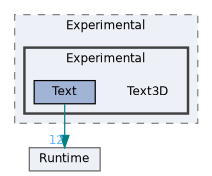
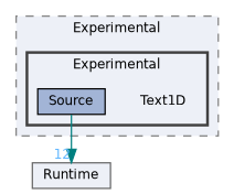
  digraph {
    compound=true
    node [fontname=Helvetica fontsize=10 shape=box color=gray40 style=filled]
-   n1 [height=0.2 label=Text3D shape=plaintext width=0.4 style=""]
-   n2 [color=black fillcolor="#a2b4d6" height=0.2 label=Text width=0.4]
+   n1 [height=0.2 label=Text1D shape=plaintext width=0.4 style=""]
+   n2 [color=black fillcolor="#a2b4d6" height=0.2 label=Source width=0.4]
    n3 [fillcolor="#edf0f7" height=0.2 label=Runtime width=0.4]
    subgraph cluster_1 {
      bgcolor="#edf0f7"
      fontname=Helvetica
      fontsize=10
      label=Experimental
      pencolor=grey50
      style="filled,dashed"
      subgraph cluster_2 {
        bgcolor="#edf0f7"
        fontname=Helvetica
        fontsize=10
        pencolor=grey25
        style="filled,bold"
        n1
        n2
      }
    }
    n2 -> n3 [color=teal fontcolor=steelblue1 fontname=Helvetica fontsize=10 headlabel=12 labeldistance=1.5 labelfontname=Helvetica labelfontsize=10]
  }
